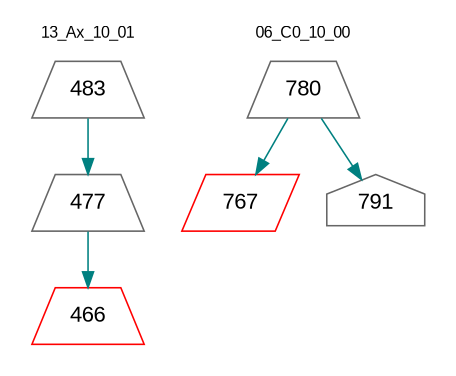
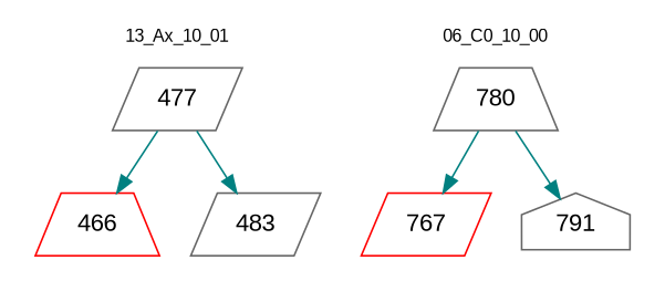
  digraph {
    fontname="Liberation Sans"
    node [color=gray40 fontname="Liberation Sans" shape=trapezium]
    edge [color=teal fontname="Liberation Sans"]
-   n1 [label=477]
+   n1 [label=477 shape=parallelogram]
    n2 [color=red label=466]
-   n3 [label=483]
+   n3 [label=483 shape=parallelogram]
    n4 [label=780]
    n5 [color=red label=767 shape=parallelogram]
    n6 [label=791 shape=house]
    subgraph cluster_1 {
      color=white
      fontsize=10
      label="13_Ax_10_01"
      n1
      n2
      n3
    }
    subgraph cluster_2 {
      color=white
      fontsize=10
      label="06_C0_10_00"
      n4
      n5
      n6
    }
    n1 -> n2
-   n3 -> n1
+   n1 -> n3
    n4 -> n5
    n4 -> n6
  }
